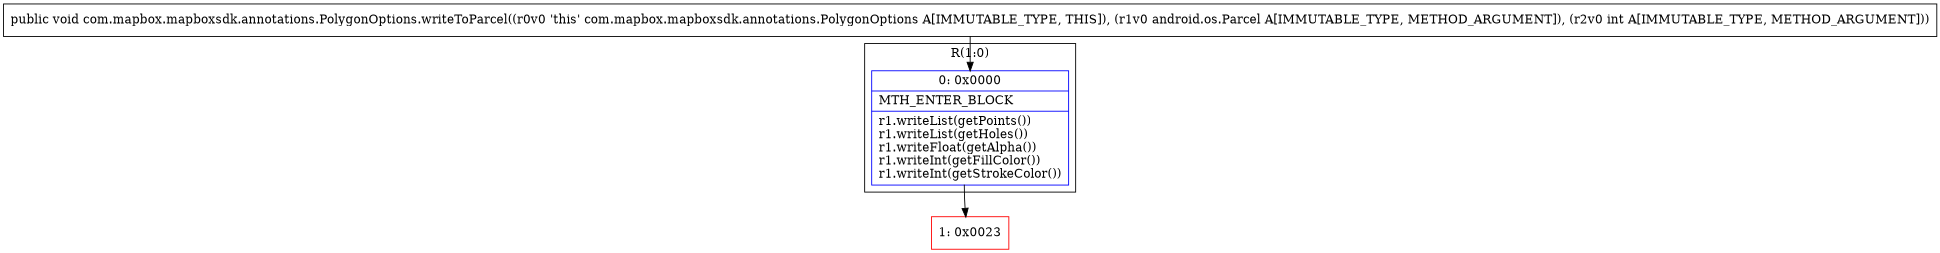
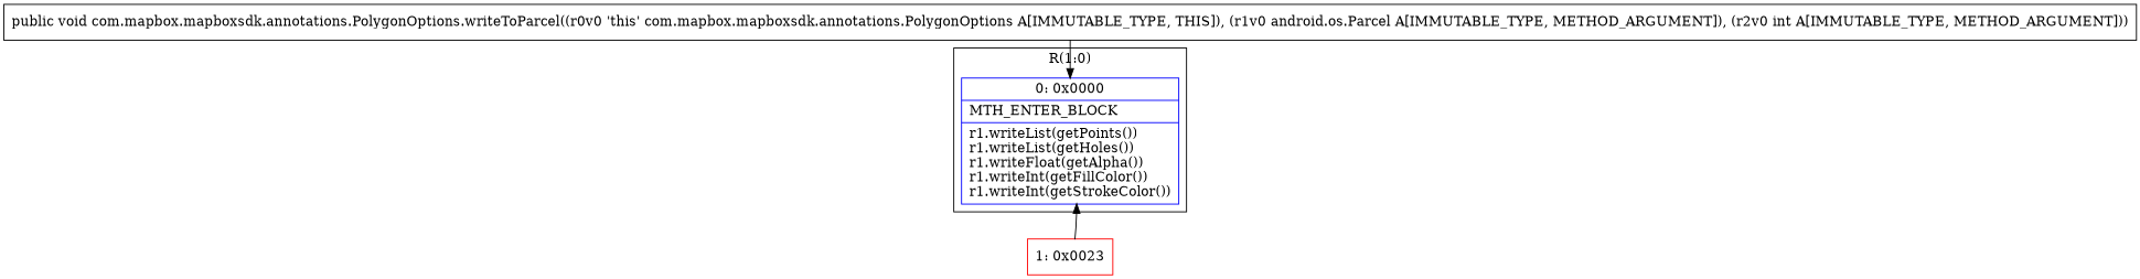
  digraph {
    node [shape=record]
    n1 [color=blue label="{0\:\ 0x0000|MTH_ENTER_BLOCK\l|r1.writeList(getPoints())\lr1.writeList(getHoles())\lr1.writeFloat(getAlpha())\lr1.writeInt(getFillColor())\lr1.writeInt(getStrokeColor())\l}"]
    n2 [color=red label="{1\:\ 0x0023}"]
    n3 [label="{public void com.mapbox.mapboxsdk.annotations.PolygonOptions.writeToParcel((r0v0 'this' com.mapbox.mapboxsdk.annotations.PolygonOptions A[IMMUTABLE_TYPE, THIS]), (r1v0 android.os.Parcel A[IMMUTABLE_TYPE, METHOD_ARGUMENT]), (r2v0 int A[IMMUTABLE_TYPE, METHOD_ARGUMENT])) }"]
    subgraph cluster_1 {
      label="R(1:0)"
      n1
    }
-   n1 -> n2
+   n2 -> n1
    n3 -> n1
  }
